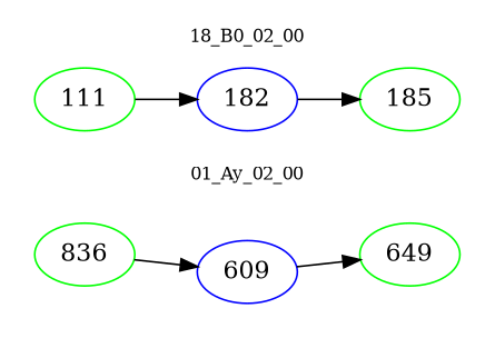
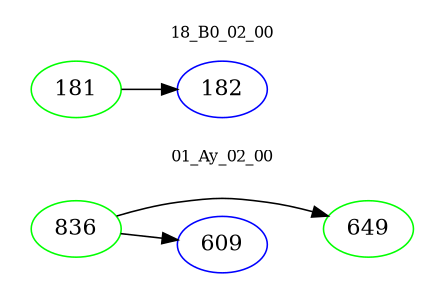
  digraph {
    rankdir=LR
    node [color=green]
    edge [color=black]
    n1 [label=836]
    n2 [color=blue label=609]
    n3 [label=649]
-   n4 [label=111]
+   n4 [label=181]
    n5 [color=blue label=182]
-   n6 [label=185]
    subgraph cluster_1 {
      color=white
      fontsize=10
      label="01_Ay_02_00"
      n1
      n2
      n3
    }
    subgraph cluster_2 {
      color=white
      fontsize=10
      label="18_B0_02_00"
      n4
      n5
-     n6
    }
    n1 -> n2
-   n2 -> n3
+   n1 -> n3
    n4 -> n5
-   n5 -> n6
  }
